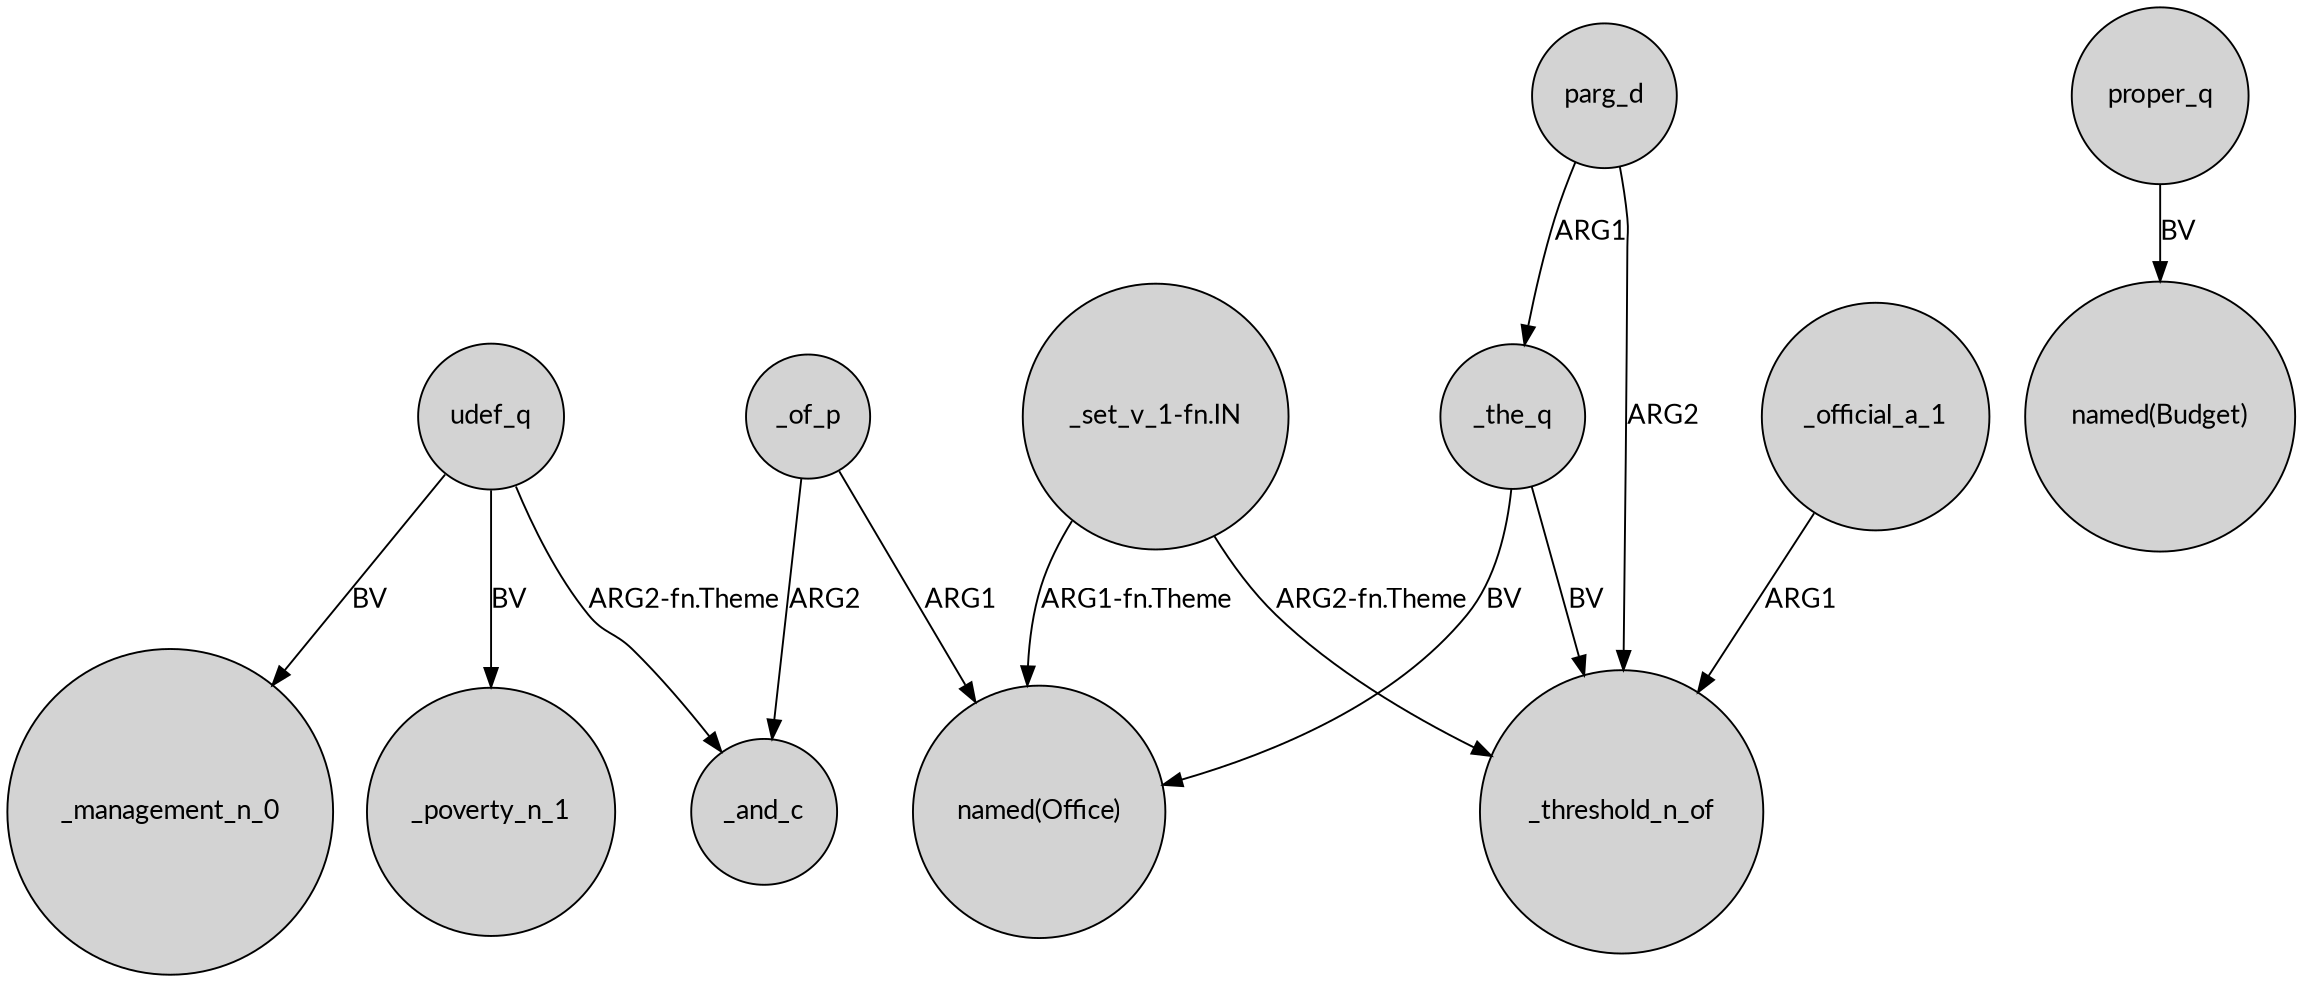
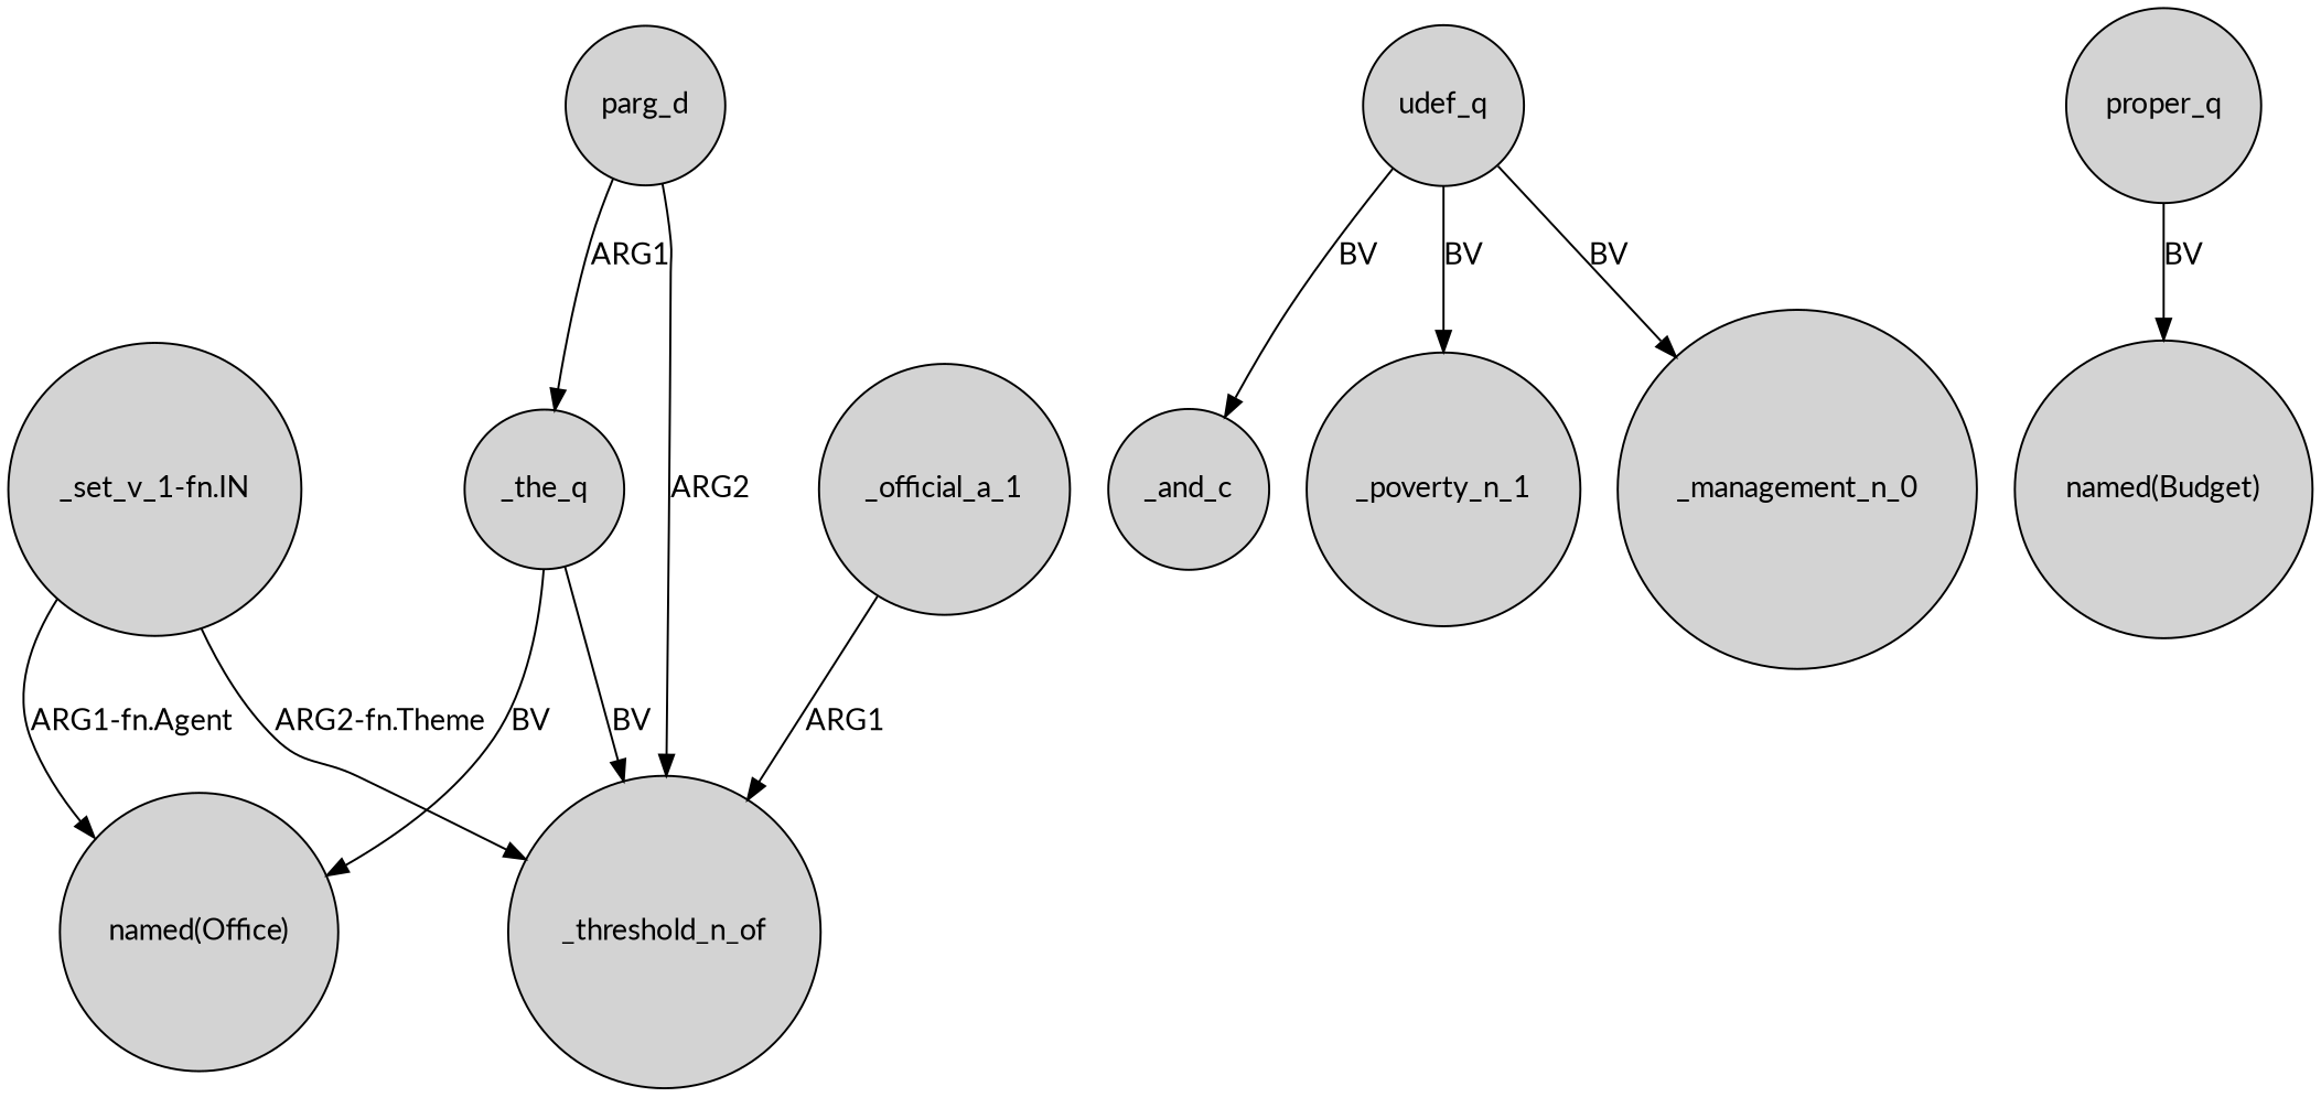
  digraph {
    fontname=Lato
    node [fontname=Lato shape=circle style=filled]
    edge [fontname=Lato]
    _the_q
    "named(Office)"
    _threshold_n_of
-   _of_p
    _and_c
    udef_q
    _poverty_n_1
    n8 [label=_management_n_0]
    proper_q
    "named(Budget)"
    _official_a_1
    "_set_v_1-fn.IN"
    parg_d
    _the_q -> "named(Office)" [label=BV]
    _the_q -> _threshold_n_of [label=BV]
-   _of_p -> "named(Office)" [label=ARG1]
-   _of_p -> _and_c [label=ARG2]
-   udef_q -> _and_c [label="ARG2-fn.Theme"]
+   udef_q -> _and_c [label=BV]
    udef_q -> _poverty_n_1 [label=BV]
    udef_q -> n8 [label=BV]
    proper_q -> "named(Budget)" [label=BV]
    _official_a_1 -> _threshold_n_of [label=ARG1]
-   "_set_v_1-fn.IN" -> "named(Office)" [label="ARG1-fn.Theme"]
+   "_set_v_1-fn.IN" -> "named(Office)" [label="ARG1-fn.Agent"]
    "_set_v_1-fn.IN" -> _threshold_n_of [label="ARG2-fn.Theme"]
    parg_d -> _the_q [label=ARG1]
    parg_d -> _threshold_n_of [label=ARG2]
  }
